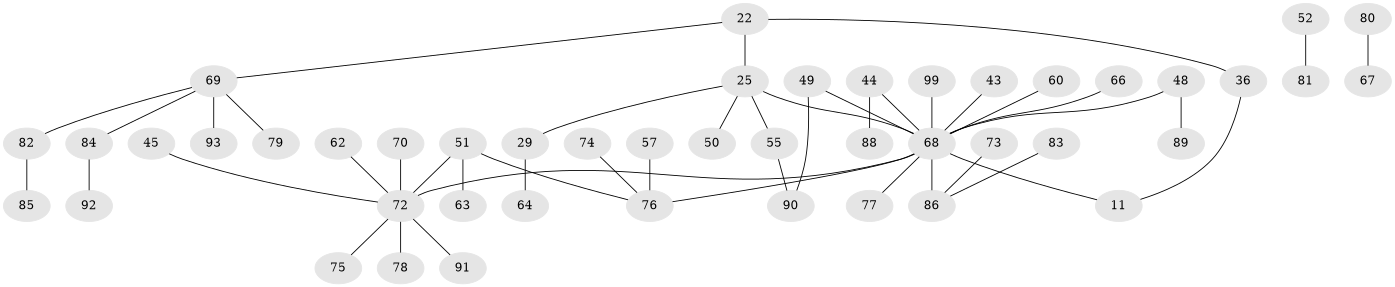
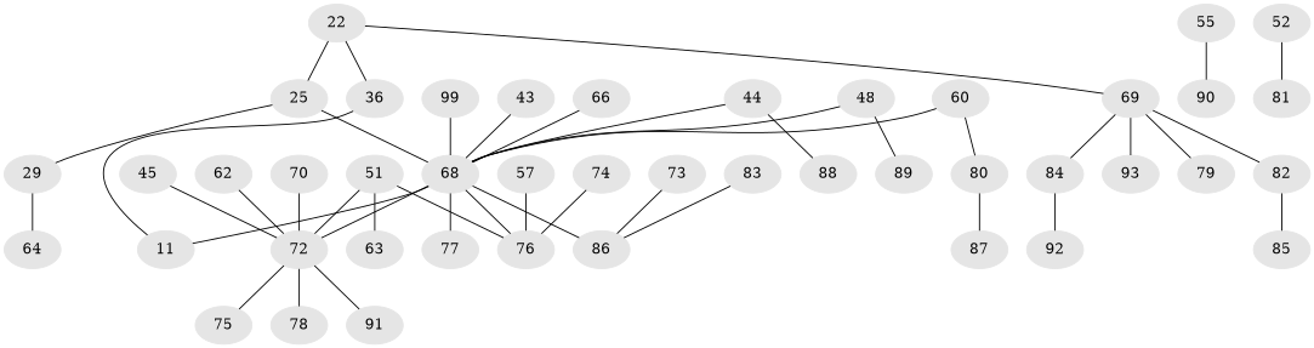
  graph {
    node [color=gray90 style=filled]
    22 [super="+20"]
    25 [super="+9"]
    36
    69 [super="+27+30+35+65"]
    29
-   50
    55
    68 [super="+42+61"]
    n9 [label=11]
    79
    82
    84
    93
    64
    90
    72 [super="+67+26+40"]
    76 [super="+53"]
    77
    86 [super="+54+59+58"]
    n20 [label=99]
    43
    44
    88
    75
    78
    91
    45
    48
    89
-   49
    51 [super="+41"]
    63
    52
    81
    57 [super="+11"]
    60
    80
-   87 [label=67]
+   87
    62
    66 [super="+28"]
    85
    92
    70
    73
    74
    83
    22 -- 25 [weight=2]
    22 -- 36
    22 -- 69
    25 -- 29
-   25 -- 50
-   25 -- 55
    25 -- 68 [weight=3]
    36 -- n9
    69 -- 79
    69 -- 82
    69 -- 84
    69 -- 93
    29 -- 64
    55 -- 90
    68 -- n9
    68 -- 72 [weight=2]
    68 -- 76 [weight=2]
    68 -- 77
    68 -- 86 [weight=4]
    82 -- 85
    84 -- 92
    72 -- 75
    72 -- 78
    72 -- 91
    n20 -- 68
    43 -- 68
    44 -- 68
    44 -- 88
    45 -- 72
    48 -- 68
    48 -- 89
-   49 -- 68
-   49 -- 90
    51 -- 72
    51 -- 76
    51 -- 63
    52 -- 81
    57 -- 76
    60 -- 68
+   60 -- 80
    80 -- 87
    62 -- 72
    66 -- 68
    70 -- 72
    73 -- 86
    74 -- 76
    83 -- 86
  }
